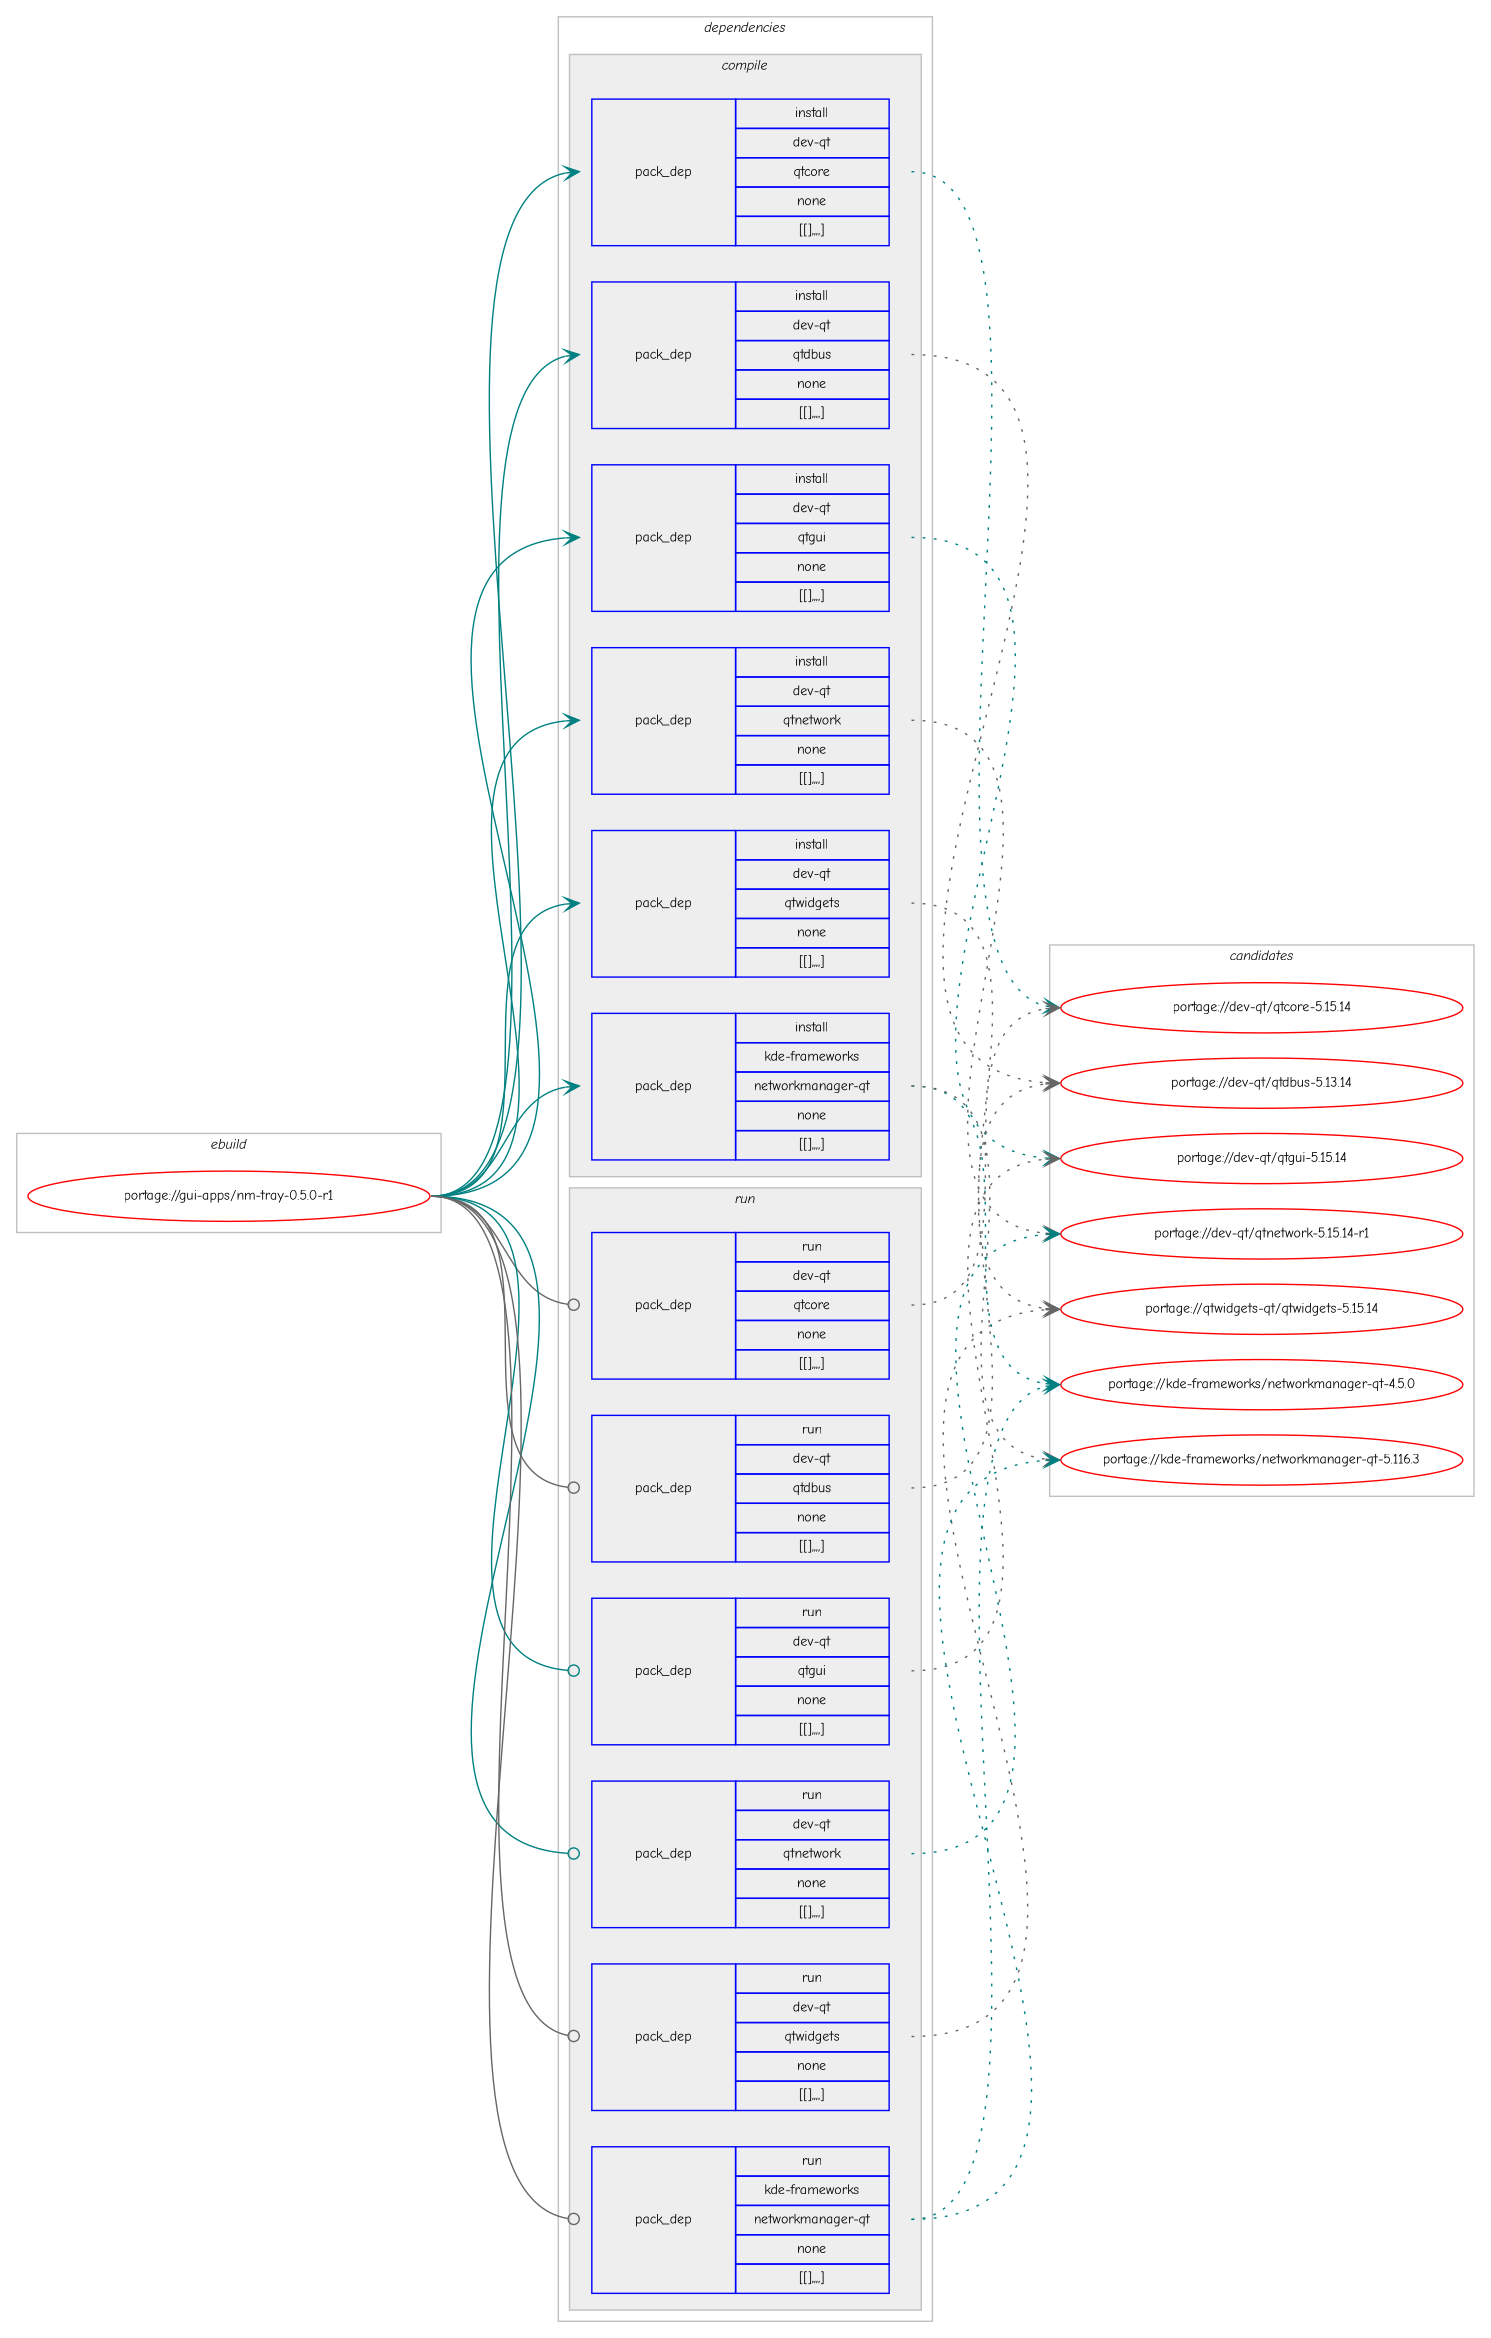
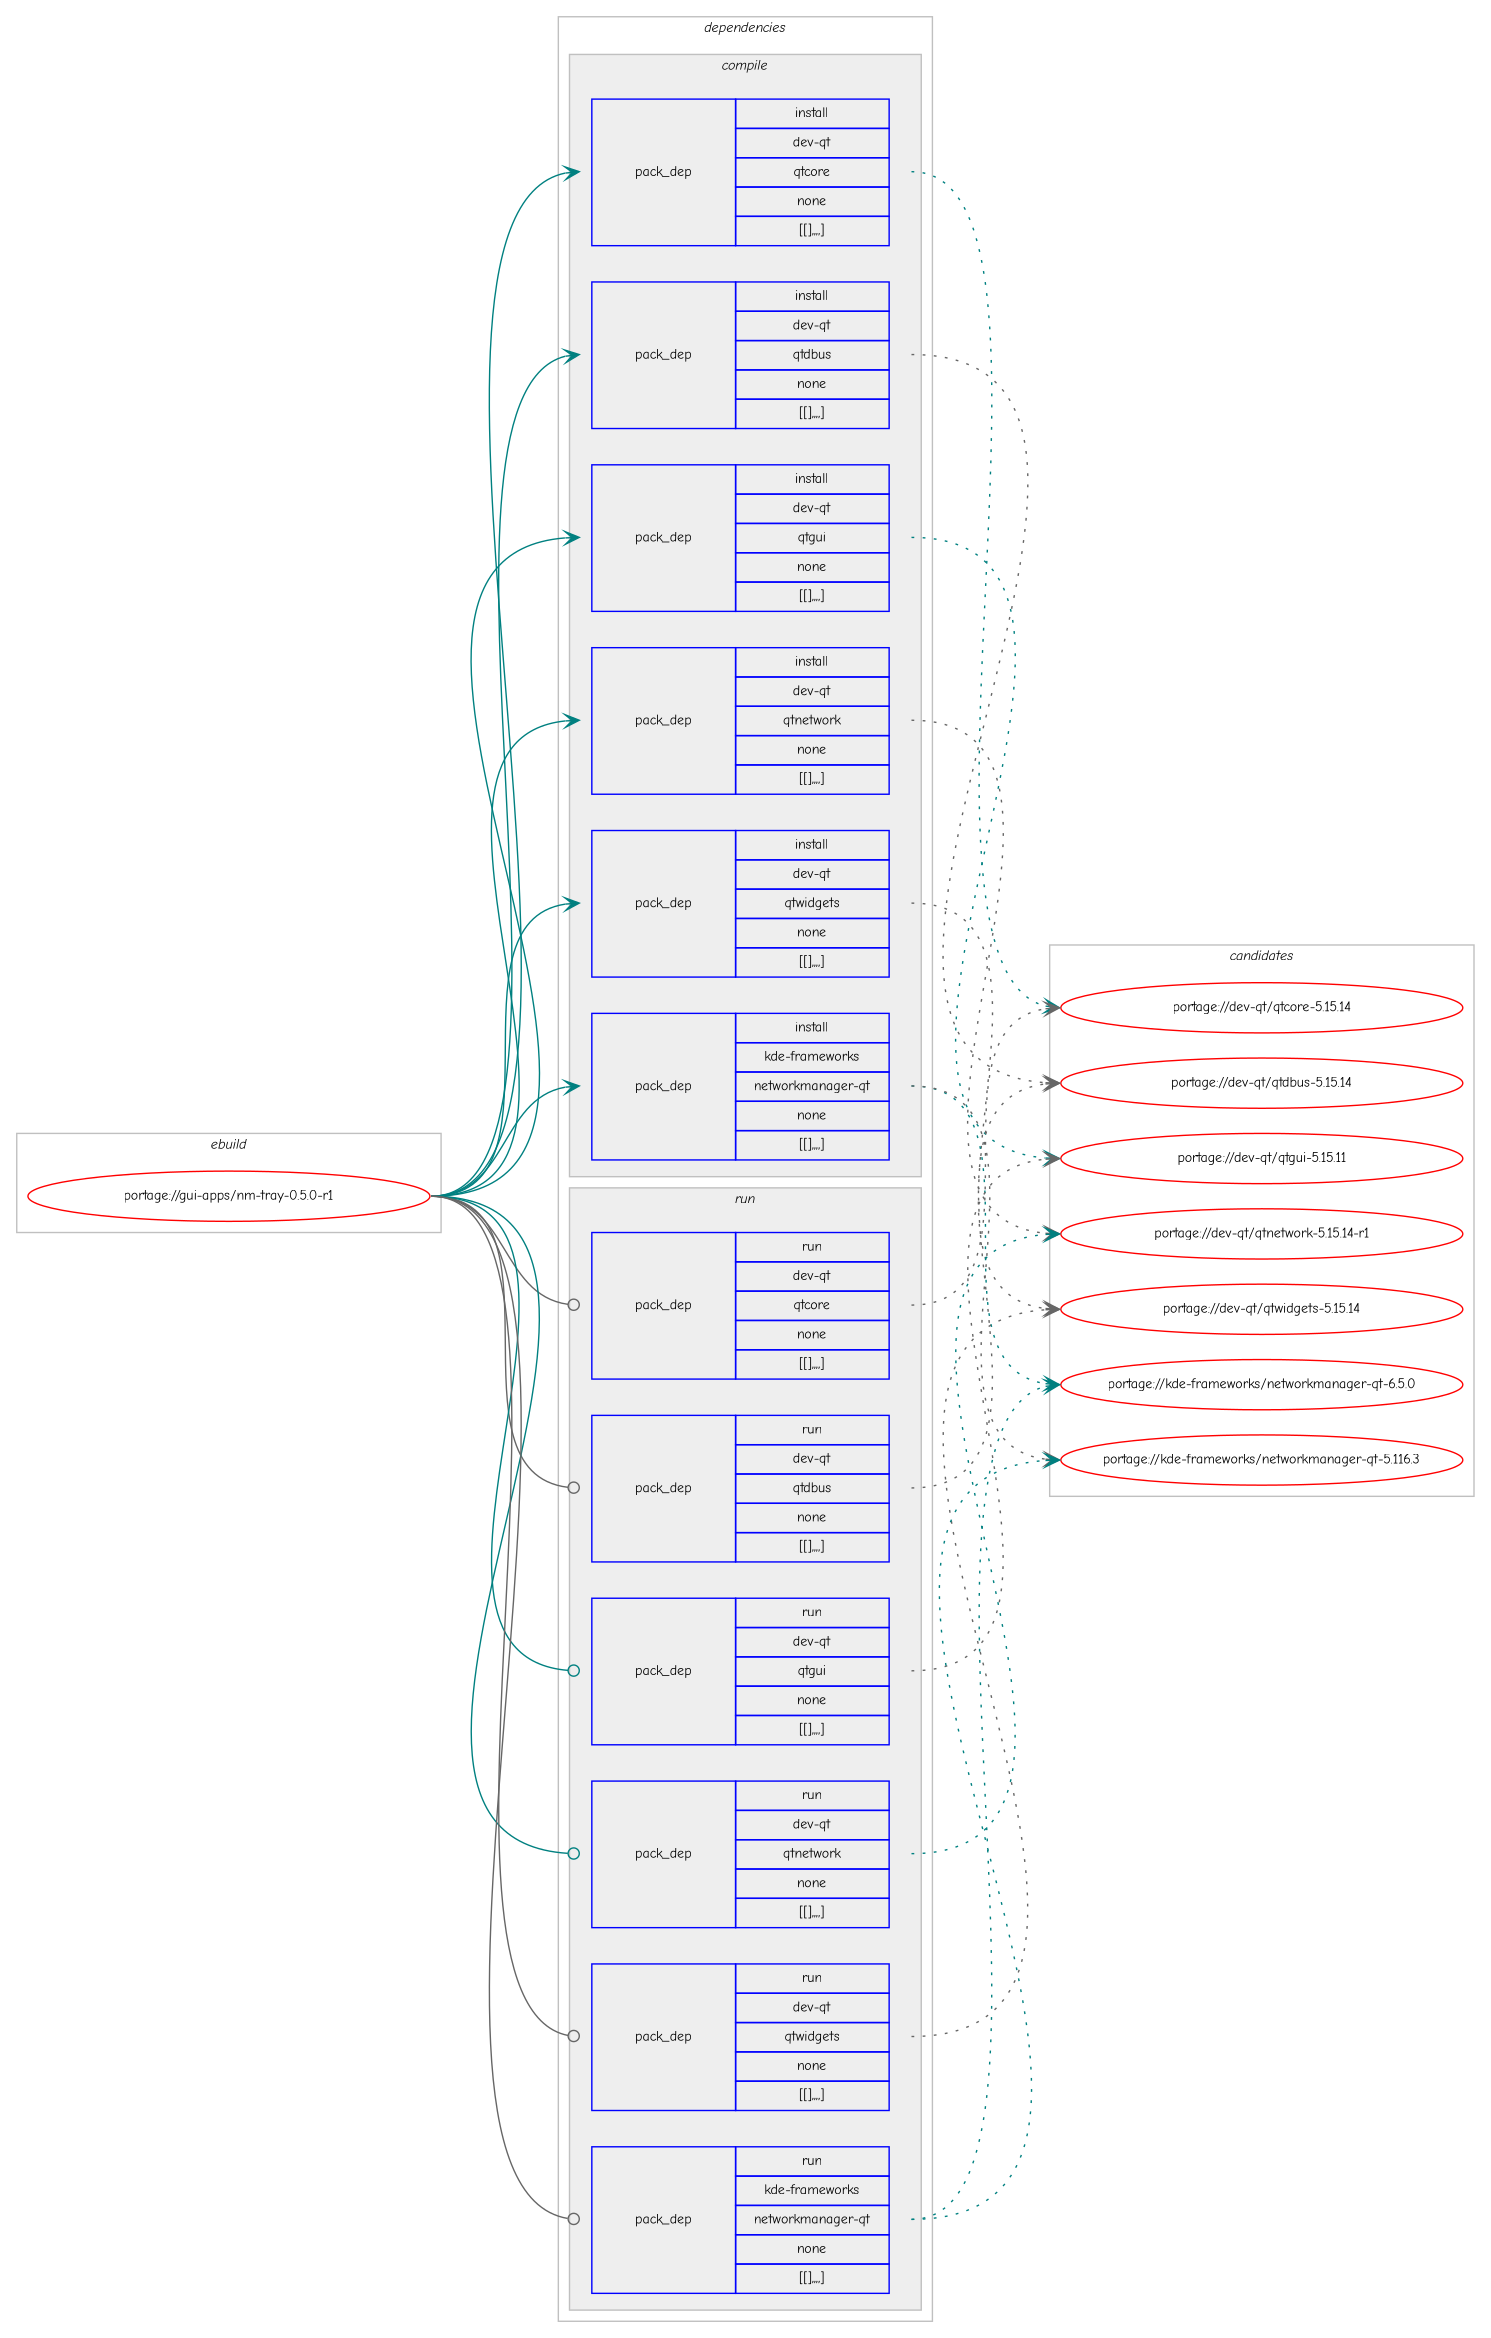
  digraph {
    compound=true
    concentrate=true
    fontname="Comic Neue"
    fontsize=10
    newrank=true
    rankdir=LR
    ranksep=1.5
    node [color=blue fontname="Comic Neue" fontsize=10 shape=none]
    edge [arrowhead=vee color=teal fontname="Comic Neue" headport=w style=dotted tailport=e weight=100]
    n1 [color=red label="portage://gui-apps/nm-tray-0.5.0-r1" width=4 shape=""]
    n2 [label=<<TABLE BORDER="0" CELLBORDER="1" CELLSPACING="0" CELLPADDING="4" WIDTH="220"><TR><TD ROWSPAN="6" CELLPADDING="30">pack_dep</TD></TR><TR><TD WIDTH="110">install</TD></TR><TR><TD>dev-qt</TD></TR><TR><TD>qtcore</TD></TR><TR><TD>none</TD></TR><TR><TD>[[],,,,]</TD></TR></TABLE>>]
    n3 [label=<<TABLE BORDER="0" CELLBORDER="1" CELLSPACING="0" CELLPADDING="4" WIDTH="220"><TR><TD ROWSPAN="6" CELLPADDING="30">pack_dep</TD></TR><TR><TD WIDTH="110">install</TD></TR><TR><TD>dev-qt</TD></TR><TR><TD>qtdbus</TD></TR><TR><TD>none</TD></TR><TR><TD>[[],,,,]</TD></TR></TABLE>>]
    n4 [label=<<TABLE BORDER="0" CELLBORDER="1" CELLSPACING="0" CELLPADDING="4" WIDTH="220"><TR><TD ROWSPAN="6" CELLPADDING="30">pack_dep</TD></TR><TR><TD WIDTH="110">install</TD></TR><TR><TD>dev-qt</TD></TR><TR><TD>qtgui</TD></TR><TR><TD>none</TD></TR><TR><TD>[[],,,,]</TD></TR></TABLE>>]
    n5 [label=<<TABLE BORDER="0" CELLBORDER="1" CELLSPACING="0" CELLPADDING="4" WIDTH="220"><TR><TD ROWSPAN="6" CELLPADDING="30">pack_dep</TD></TR><TR><TD WIDTH="110">install</TD></TR><TR><TD>dev-qt</TD></TR><TR><TD>qtnetwork</TD></TR><TR><TD>none</TD></TR><TR><TD>[[],,,,]</TD></TR></TABLE>>]
    n6 [label=<<TABLE BORDER="0" CELLBORDER="1" CELLSPACING="0" CELLPADDING="4" WIDTH="220"><TR><TD ROWSPAN="6" CELLPADDING="30">pack_dep</TD></TR><TR><TD WIDTH="110">install</TD></TR><TR><TD>dev-qt</TD></TR><TR><TD>qtwidgets</TD></TR><TR><TD>none</TD></TR><TR><TD>[[],,,,]</TD></TR></TABLE>>]
    n7 [label=<<TABLE BORDER="0" CELLBORDER="1" CELLSPACING="0" CELLPADDING="4" WIDTH="220"><TR><TD ROWSPAN="6" CELLPADDING="30">pack_dep</TD></TR><TR><TD WIDTH="110">install</TD></TR><TR><TD>kde-frameworks</TD></TR><TR><TD>networkmanager-qt</TD></TR><TR><TD>none</TD></TR><TR><TD>[[],,,,]</TD></TR></TABLE>>]
    n8 [label=<<TABLE BORDER="0" CELLBORDER="1" CELLSPACING="0" CELLPADDING="4" WIDTH="220"><TR><TD ROWSPAN="6" CELLPADDING="30">pack_dep</TD></TR><TR><TD WIDTH="110">run</TD></TR><TR><TD>dev-qt</TD></TR><TR><TD>qtcore</TD></TR><TR><TD>none</TD></TR><TR><TD>[[],,,,]</TD></TR></TABLE>>]
    n9 [label=<<TABLE BORDER="0" CELLBORDER="1" CELLSPACING="0" CELLPADDING="4" WIDTH="220"><TR><TD ROWSPAN="6" CELLPADDING="30">pack_dep</TD></TR><TR><TD WIDTH="110">run</TD></TR><TR><TD>dev-qt</TD></TR><TR><TD>qtdbus</TD></TR><TR><TD>none</TD></TR><TR><TD>[[],,,,]</TD></TR></TABLE>>]
    n10 [label=<<TABLE BORDER="0" CELLBORDER="1" CELLSPACING="0" CELLPADDING="4" WIDTH="220"><TR><TD ROWSPAN="6" CELLPADDING="30">pack_dep</TD></TR><TR><TD WIDTH="110">run</TD></TR><TR><TD>dev-qt</TD></TR><TR><TD>qtgui</TD></TR><TR><TD>none</TD></TR><TR><TD>[[],,,,]</TD></TR></TABLE>>]
    n11 [label=<<TABLE BORDER="0" CELLBORDER="1" CELLSPACING="0" CELLPADDING="4" WIDTH="220"><TR><TD ROWSPAN="6" CELLPADDING="30">pack_dep</TD></TR><TR><TD WIDTH="110">run</TD></TR><TR><TD>dev-qt</TD></TR><TR><TD>qtnetwork</TD></TR><TR><TD>none</TD></TR><TR><TD>[[],,,,]</TD></TR></TABLE>>]
    n12 [label=<<TABLE BORDER="0" CELLBORDER="1" CELLSPACING="0" CELLPADDING="4" WIDTH="220"><TR><TD ROWSPAN="6" CELLPADDING="30">pack_dep</TD></TR><TR><TD WIDTH="110">run</TD></TR><TR><TD>dev-qt</TD></TR><TR><TD>qtwidgets</TD></TR><TR><TD>none</TD></TR><TR><TD>[[],,,,]</TD></TR></TABLE>>]
    n13 [label=<<TABLE BORDER="0" CELLBORDER="1" CELLSPACING="0" CELLPADDING="4" WIDTH="220"><TR><TD ROWSPAN="6" CELLPADDING="30">pack_dep</TD></TR><TR><TD WIDTH="110">run</TD></TR><TR><TD>kde-frameworks</TD></TR><TR><TD>networkmanager-qt</TD></TR><TR><TD>none</TD></TR><TR><TD>[[],,,,]</TD></TR></TABLE>>]
    n14 [color=red label="portage://dev-qt/qtcore-5.15.14" width=4 shape=""]
-   n15 [color=red label="portage://dev-qt/qtdbus-5.13.14" width=4 shape=""]
-   n16 [color=red label="portage://dev-qt/qtgui-5.15.14" width=4 shape=""]
+   n15 [color=red label="portage://dev-qt/qtdbus-5.15.14" width=4 shape=""]
+   n16 [color=red label="portage://dev-qt/qtgui-5.15.11" width=4 shape=""]
    n17 [color=red label="portage://dev-qt/qtnetwork-5.15.14-r1" width=4 shape=""]
-   n18 [color=red label="portage://qtwidgets-qt/qtwidgets-5.15.14" width=4 shape=""]
-   n19 [color=red label="portage://kde-frameworks/networkmanager-qt-4.5.0" width=4 shape=""]
+   n18 [color=red label="portage://dev-qt/qtwidgets-5.15.14" width=4 shape=""]
+   n19 [color=red label="portage://kde-frameworks/networkmanager-qt-6.5.0" width=4 shape=""]
    n20 [color=red label="portage://kde-frameworks/networkmanager-qt-5.116.3" width=4 shape=""]
    subgraph cluster_1 {
      color=gray
      label=<<i>ebuild</i>>
      n1
    }
    subgraph cluster_2 {
      color=gray
      label=<<i>dependencies</i>>
      subgraph cluster_3 {
        color=gray
        fillcolor="#eeeeee"
        label=<<i>compile</i>>
        style=filled
        subgraph sub_4 {
          color=gray
          fillcolor="#eeeeee"
          label=<<i>compile</i>>
          style=filled
          n2
        }
        subgraph sub_5 {
          color=gray
          fillcolor="#eeeeee"
          label=<<i>compile</i>>
          style=filled
          n3
        }
        subgraph sub_6 {
          color=gray
          fillcolor="#eeeeee"
          label=<<i>compile</i>>
          style=filled
          n4
        }
        subgraph sub_7 {
          color=gray
          fillcolor="#eeeeee"
          label=<<i>compile</i>>
          style=filled
          n5
        }
        subgraph sub_8 {
          color=gray
          fillcolor="#eeeeee"
          label=<<i>compile</i>>
          style=filled
          n6
        }
        subgraph sub_9 {
          color=gray
          fillcolor="#eeeeee"
          label=<<i>compile</i>>
          style=filled
          n7
        }
      }
      subgraph cluster_10 {
        color=gray
        fillcolor="#eeeeee"
        label=<<i>compile and run</i>>
        style=filled
      }
      subgraph cluster_11 {
        color=gray
        fillcolor="#eeeeee"
        label=<<i>run</i>>
        style=filled
        subgraph sub_12 {
          color=gray
          fillcolor="#eeeeee"
          label=<<i>run</i>>
          style=filled
          n8
        }
        subgraph sub_13 {
          color=gray
          fillcolor="#eeeeee"
          label=<<i>run</i>>
          style=filled
          n9
        }
        subgraph sub_14 {
          color=gray
          fillcolor="#eeeeee"
          label=<<i>run</i>>
          style=filled
          n10
        }
        subgraph sub_15 {
          color=gray
          fillcolor="#eeeeee"
          label=<<i>run</i>>
          style=filled
          n11
        }
        subgraph sub_16 {
          color=gray
          fillcolor="#eeeeee"
          label=<<i>run</i>>
          style=filled
          n12
        }
        subgraph sub_17 {
          color=gray
          fillcolor="#eeeeee"
          label=<<i>run</i>>
          style=filled
          n13
        }
      }
    }
    subgraph cluster_18 {
      color=gray
      label=<<i>candidates</i>>
      rank=same
      subgraph sub_19 {
        color=black
        label=<<i>candidates</i>>
        nodesep=1
        rank=same
        n14
      }
      subgraph sub_20 {
        color=black
        label=<<i>candidates</i>>
        nodesep=1
        rank=same
        n15
      }
      subgraph sub_21 {
        color=black
        label=<<i>candidates</i>>
        nodesep=1
        rank=same
        n15
      }
      subgraph sub_22 {
        color=black
        label=<<i>candidates</i>>
        nodesep=1
        rank=same
        n16
      }
      subgraph sub_23 {
        color=black
        label=<<i>candidates</i>>
        nodesep=1
        rank=same
        n17
      }
      subgraph sub_24 {
        color=black
        label=<<i>candidates</i>>
        nodesep=1
        rank=same
        n18
      }
      subgraph sub_25 {
        color=black
        label=<<i>candidates</i>>
        nodesep=1
        rank=same
        n19
        n20
      }
      subgraph sub_26 {
        color=black
        label=<<i>candidates</i>>
        nodesep=1
        rank=same
        n14
      }
      subgraph sub_27 {
        color=black
        label=<<i>candidates</i>>
        nodesep=1
        rank=same
        n16
      }
      subgraph sub_28 {
        color=black
        label=<<i>candidates</i>>
        nodesep=1
        rank=same
        n17
      }
      subgraph sub_29 {
        color=black
        label=<<i>candidates</i>>
        nodesep=1
        rank=same
        n18
      }
      subgraph sub_30 {
        color=black
        label=<<i>candidates</i>>
        nodesep=1
        rank=same
        n19
        n20
      }
    }
    n1 -> n2 [style=solid weight=20]
    n1 -> n3 [style=solid weight=20]
    n1 -> n4 [style=solid weight=20]
    n1 -> n5 [style=solid weight=20]
    n1 -> n6 [style=solid weight=20]
    n1 -> n7 [style=solid weight=20]
    n1 -> n8 [arrowhead=odot color=gray40 style=solid weight=20]
    n1 -> n9 [arrowhead=odot color=gray40 style=solid weight=20]
    n1 -> n10 [arrowhead=odot style=solid weight=20]
    n1 -> n11 [arrowhead=odot style=solid weight=20]
    n1 -> n12 [arrowhead=odot color=gray40 style=solid weight=20]
    n1 -> n13 [arrowhead=odot color=gray40 style=solid weight=20]
    n2 -> n14
    n3 -> n15 [color=gray40]
    n4 -> n16
    n5 -> n17 [color=gray40]
    n6 -> n18 [color=gray40]
    n7 -> n19
    n7 -> n20 [color=gray40]
    n8 -> n14 [color=gray40]
    n9 -> n15 [color=gray40]
    n10 -> n16 [color=gray40]
    n11 -> n17
    n12 -> n18 [color=gray40]
    n13 -> n19
    n13 -> n20
  }
